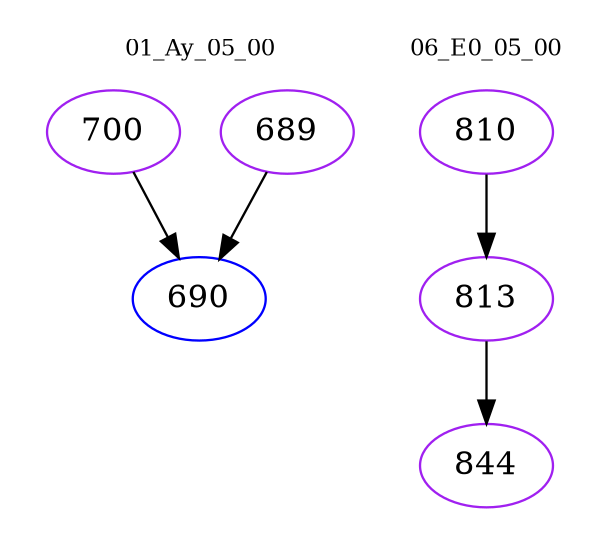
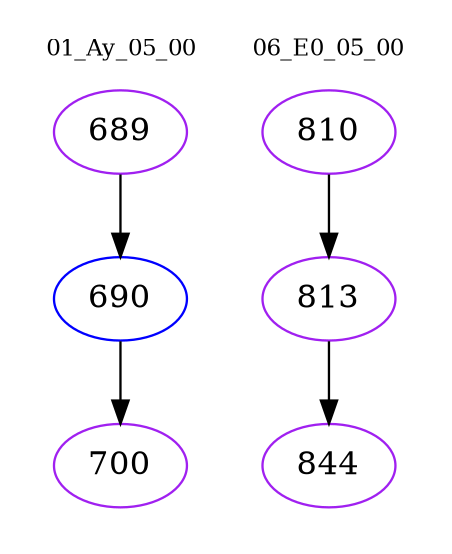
  digraph {
    node [color=purple]
    edge [color=black]
    n1 [label=689]
    n2 [color=blue label=690]
    n3 [label=700]
    n4 [label=810]
    n5 [label=813]
    n6 [label=844]
    subgraph cluster_1 {
      color=white
      fontsize=10
      label="01_Ay_05_00"
      n1
      n2
      n3
    }
    subgraph cluster_2 {
      color=white
      fontsize=10
      label="06_E0_05_00"
      n4
      n5
      n6
    }
    n1 -> n2
-   n3 -> n2
+   n2 -> n3
    n4 -> n5
    n5 -> n6
  }
